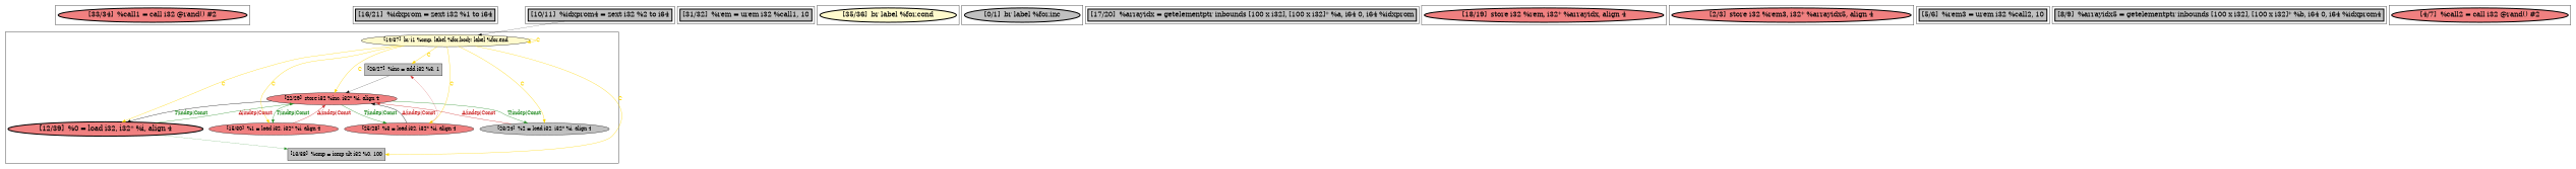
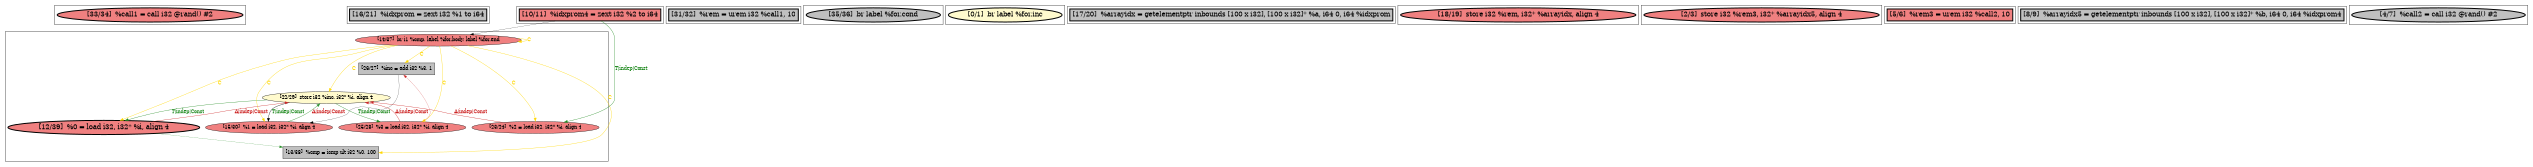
  digraph {
    node [fillcolor=lightcoral fontsize=20 penwidth=3.0 shape=ellipse style=filled]
    edge [color=gold fontcolor=gold penwidth=1.0 style=solid]
    n1 [label="[33/34]  %call1 = call i32 @rand() #2"]
    n2 [fillcolor=grey label="[16/21]  %idxprom = zext i32 %1 to i64" shape=rectangle]
    n3 [fillcolor=grey label="[26/27]  %inc = add i32 %3, 1" shape=rectangle fontsize="" penwidth=""]
-   n4 [label="[22/29]  store i32 %inc, i32* %i, align 4" fontsize="" penwidth=""]
-   n5 [fillcolor=lemonchiffon label="[14/37]  br i1 %cmp, label %for.body, label %for.end" fontsize="" penwidth=""]
+   n4 [fillcolor=lemonchiffon label="[22/29]  store i32 %inc, i32* %i, align 4" fontsize="" penwidth=""]
+   n5 [label="[14/37]  br i1 %cmp, label %for.body, label %for.end" fontsize="" penwidth=""]
    n6 [label="[12/39]  %0 = load i32, i32* %i, align 4"]
    n7 [label="[25/28]  %3 = load i32, i32* %i, align 4" fontsize="" penwidth=""]
    n8 [label="[15/30]  %1 = load i32, i32* %i, align 4" fontsize="" penwidth=""]
-   n9 [fillcolor=grey label="[23/24]  %2 = load i32, i32* %i, align 4" fontsize="" penwidth=""]
+   n9 [label="[23/24]  %2 = load i32, i32* %i, align 4" fontsize="" penwidth=""]
    n10 [fillcolor=grey label="[13/38]  %cmp = icmp ult i32 %0, 100" shape=rectangle fontsize="" penwidth=""]
-   n11 [fillcolor=grey label="[10/11]  %idxprom4 = zext i32 %2 to i64" shape=rectangle]
+   n11 [label="[10/11]  %idxprom4 = zext i32 %2 to i64" shape=rectangle]
    n12 [fillcolor=grey label="[31/32]  %rem = urem i32 %call1, 10" shape=rectangle]
-   n13 [fillcolor=lemonchiffon label="[35/36]  br label %for.cond"]
-   n14 [fillcolor=grey label="[0/1]  br label %for.inc"]
+   n13 [fillcolor=grey label="[35/36]  br label %for.cond"]
+   n14 [fillcolor=lemonchiffon label="[0/1]  br label %for.inc"]
    n15 [fillcolor=grey label="[17/20]  %arrayidx = getelementptr inbounds [100 x i32], [100 x i32]* %a, i64 0, i64 %idxprom" shape=rectangle]
    n16 [label="[18/19]  store i32 %rem, i32* %arrayidx, align 4"]
    n17 [label="[2/3]  store i32 %rem3, i32* %arrayidx5, align 4"]
-   n18 [fillcolor=grey label="[5/6]  %rem3 = urem i32 %call2, 10" shape=rectangle]
+   n18 [label="[5/6]  %rem3 = urem i32 %call2, 10" shape=rectangle]
    n19 [fillcolor=grey label="[8/9]  %arrayidx5 = getelementptr inbounds [100 x i32], [100 x i32]* %b, i64 0, i64 %idxprom4" shape=rectangle]
-   n20 [label="[4/7]  %call2 = call i32 @rand() #2"]
+   n20 [fillcolor=grey label="[4/7]  %call2 = call i32 @rand() #2"]
    subgraph cluster_1 {
      n1
    }
    subgraph cluster_2 {
      n2
    }
    subgraph cluster_3 {
      n3
      n4
      n5
      n6
      n7
      n8
      n9
      n10
    }
    subgraph cluster_4 {
      n11
    }
    subgraph cluster_5 {
      n12
    }
    subgraph cluster_6 {
      n13
    }
    subgraph cluster_7 {
      n14
    }
    subgraph cluster_8 {
      n15
    }
    subgraph cluster_9 {
      n16
    }
    subgraph cluster_10 {
      n17
    }
    subgraph cluster_11 {
      n18
    }
    subgraph cluster_12 {
      n19
    }
    subgraph cluster_13 {
      n20
    }
-   n3 -> n4 [color=black fontcolor=black penwidth=0.5]
-   n4 -> n6 [color=black fontcolor=forestgreen label="T|indep|Const"]
+   n3 -> n8 [color=black fontcolor=black penwidth=0.5]
+   n4 -> n6 [color=forestgreen fontcolor=forestgreen label="T|indep|Const"]
    n4 -> n7 [color=forestgreen fontcolor=forestgreen label="T|indep|Const"]
-   n4 -> n8 [color=forestgreen fontcolor=forestgreen label="T|indep|Const"]
-   n4 -> n9 [color=forestgreen fontcolor=forestgreen label="T|indep|Const"]
+   n4 -> n8 [color=black fontcolor=forestgreen label="T|indep|Const"]
+   n11 -> n9 [color=forestgreen fontcolor=forestgreen label="T|indep|Const"]
    n5 -> n3 [label=C]
    n5 -> n4 [label=C]
    n5 -> n5 [label=C]
    n5 -> n6 [label=C]
    n5 -> n7 [label=C]
    n5 -> n8 [label=C]
    n5 -> n9 [label=C]
    n5 -> n10 [label=C]
-   n6 -> n4 [color=forestgreen fontcolor=firebrick3 label="A|indep|Const"]
+   n6 -> n4 [color=firebrick3 fontcolor=firebrick3 label="A|indep|Const"]
    n6 -> n10 [color=forestgreen fontcolor=black penwidth=0.5]
    n7 -> n3 [color=firebrick3 fontcolor=black penwidth=0.5]
-   n7 -> n4 [color=black fontcolor=firebrick3 label="A|indep|Const"]
-   n8 -> n4 [color=firebrick3 fontcolor=firebrick3 label="A|indep|Const"]
+   n7 -> n4 [color=firebrick3 fontcolor=firebrick3 label="A|indep|Const"]
+   n8 -> n4 [color=forestgreen fontcolor=firebrick3 label="A|indep|Const"]
    n9 -> n4 [color=firebrick3 fontcolor=firebrick3 label="A|indep|Const"]
    n11 -> n5 [color=black fontcolor=black penwidth=0.5]
  }
